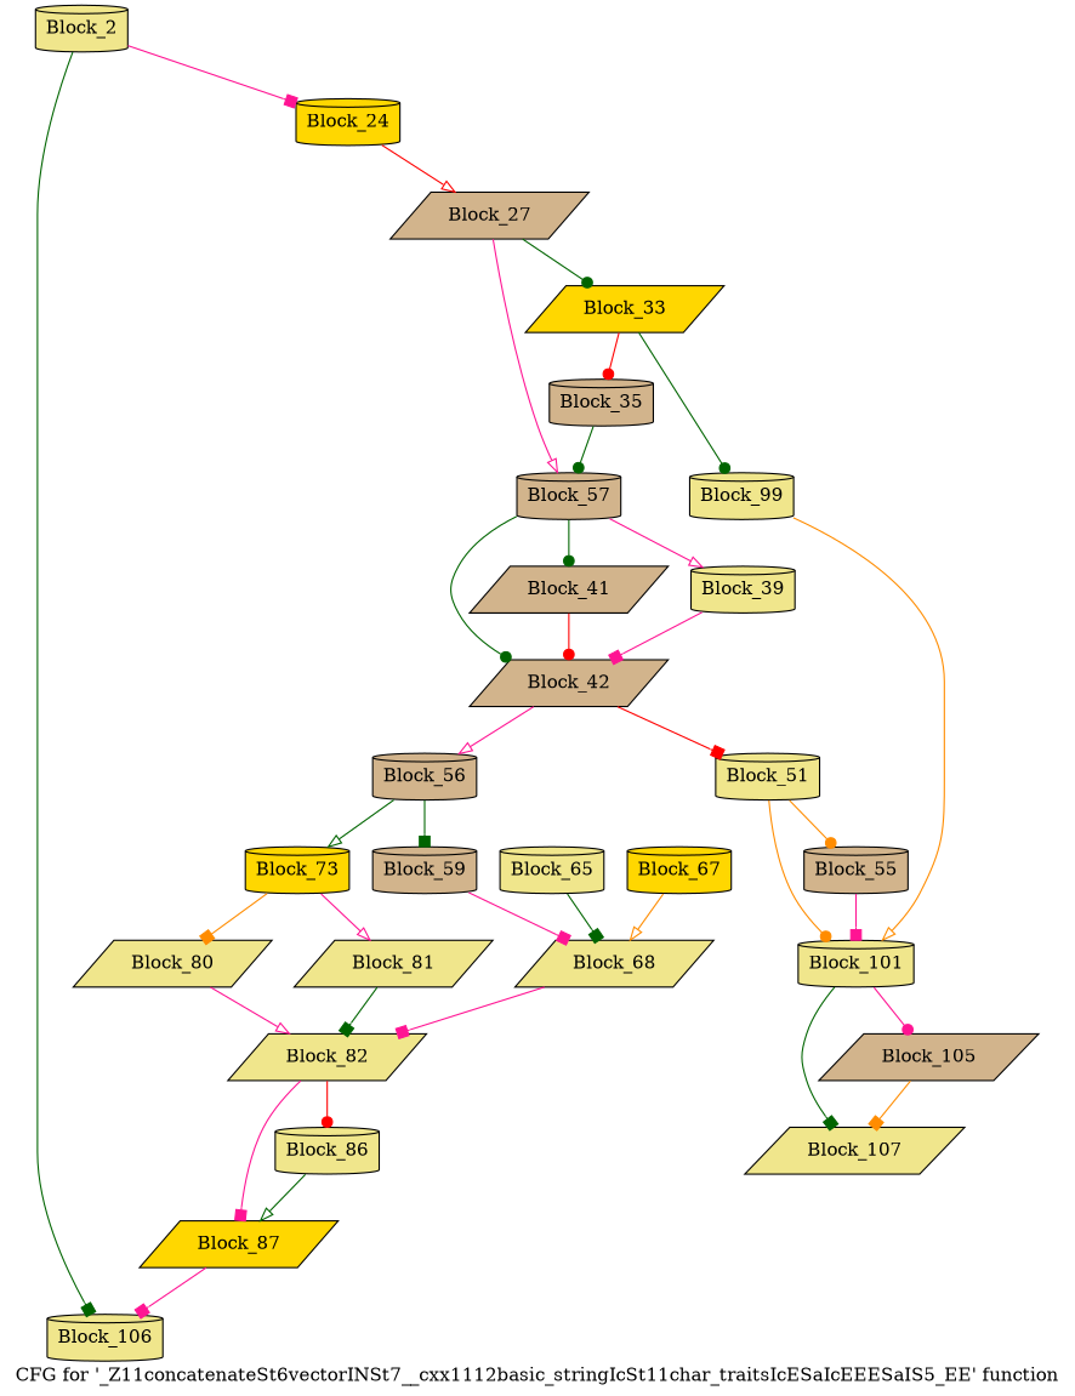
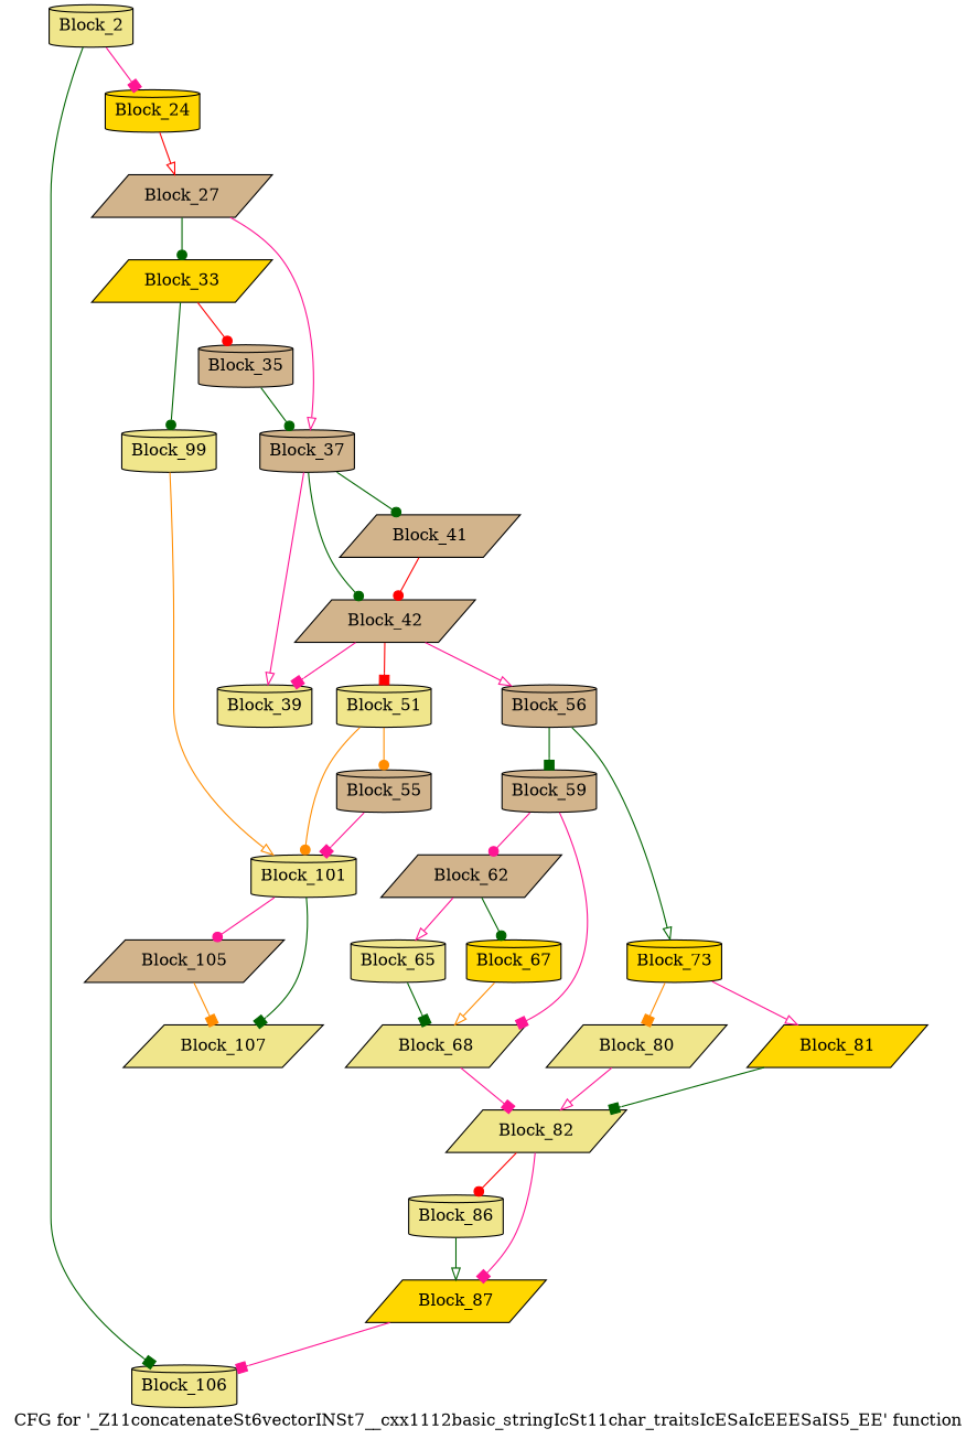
  digraph {
    label="CFG for '_Z11concatenateSt6vectorINSt7__cxx1112basic_stringIcSt11char_traitsIcESaIcEEESaIS5_EE' function"
    node [fillcolor=khaki shape=cylinder style=filled]
    edge [arrowhead=box color=deeppink]
    n1 [label=Block_2]
    n2 [label=Block_106]
    n3 [fillcolor=gold label=Block_24]
    n4 [fillcolor=tan label=Block_27 shape=parallelogram]
    n5 [fillcolor=gold label=Block_33 shape=parallelogram]
-   n6 [fillcolor=tan label=Block_57]
+   n6 [fillcolor=tan label=Block_37]
    n7 [fillcolor=tan label=Block_35]
    n8 [label=Block_99]
    n9 [fillcolor=tan label=Block_41 shape=parallelogram]
    n10 [label=Block_39]
    n11 [fillcolor=tan label=Block_42 shape=parallelogram]
    n12 [label=Block_101]
    n13 [fillcolor=tan label=Block_56]
    n14 [label=Block_51]
    n15 [label=Block_107 shape=parallelogram]
    n16 [fillcolor=tan label=Block_105 shape=parallelogram]
    n17 [fillcolor=tan label=Block_59]
    n18 [fillcolor=gold label=Block_73]
    n19 [fillcolor=tan label=Block_55]
    n20 [label=Block_68 shape=parallelogram]
-   n22 [label=Block_81 shape=parallelogram]
+   n21 [fillcolor=tan label=Block_62 shape=parallelogram]
+   n22 [fillcolor=gold label=Block_81 shape=parallelogram]
    n23 [label=Block_80 shape=parallelogram]
    n24 [label=Block_82 shape=parallelogram]
    n25 [label=Block_65]
    n26 [fillcolor=gold label=Block_67]
    n27 [fillcolor=gold label=Block_87 shape=parallelogram]
    n28 [label=Block_86]
    n1 -> n2 [color=darkgreen tailport=s0]
    n1 -> n3 [tailport=s1]
    n3 -> n4 [arrowhead=onormal color=red]
    n4 -> n5 [arrowhead=dot color=darkgreen tailport=s0]
    n4 -> n6 [arrowhead=onormal tailport=s1]
    n5 -> n7 [arrowhead=dot color=red]
    n5 -> n8 [arrowhead=dot color=darkgreen]
    n6 -> n9 [arrowhead=dot color=darkgreen tailport=s0]
    n6 -> n10 [arrowhead=onormal tailport=s1]
    n6 -> n11 [arrowhead=dot color=darkgreen tailport=s2]
    n7 -> n6 [arrowhead=dot color=darkgreen]
    n8 -> n12 [arrowhead=onormal color=darkorange]
    n9 -> n11 [arrowhead=dot color=red]
-   n10 -> n11
+   n11 -> n10
    n11 -> n13 [arrowhead=onormal]
    n11 -> n14 [color=red]
    n12 -> n15 [color=darkgreen tailport=s0]
    n12 -> n16 [arrowhead=dot tailport=s1]
    n13 -> n17 [color=darkgreen tailport=s0]
    n13 -> n18 [arrowhead=onormal color=darkgreen tailport=s1]
    n14 -> n12 [arrowhead=dot color=darkorange tailport=s0]
    n14 -> n19 [arrowhead=dot color=darkorange tailport=s1]
    n16 -> n15 [color=darkorange]
    n17 -> n20 [tailport=s0]
+   n17 -> n21 [arrowhead=dot tailport=s1]
    n18 -> n22 [arrowhead=onormal tailport=s0]
    n18 -> n23 [color=darkorange tailport=s1]
    n19 -> n12
    n20 -> n24
+   n21 -> n25 [arrowhead=onormal tailport=s0]
+   n21 -> n26 [arrowhead=dot color=darkgreen tailport=s1]
    n22 -> n24 [color=darkgreen]
    n23 -> n24 [arrowhead=onormal]
    n24 -> n27 [tailport=s0]
    n24 -> n28 [arrowhead=dot color=red tailport=s1]
    n25 -> n20 [color=darkgreen]
    n26 -> n20 [arrowhead=onormal color=darkorange]
    n27 -> n2 [tailport=s1]
    n28 -> n27 [arrowhead=onormal color=darkgreen]
  }
